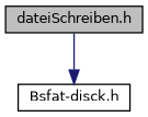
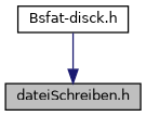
  digraph {
    node [color=black fontname=Helvetica fontsize=10 shape=record style=filled]
    n1 [fillcolor=grey75 fontcolor=black height=0.2 label="dateiSchreiben.h" width=0.4]
    n2 [fillcolor=white height=0.2 label="Bsfat-disck.h" width=0.4]
-   n1 -> n2 [color=midnightblue fontname=Helvetica fontsize=10 labelfontname=Helvetica labelfontsize=10 style=solid]
+   n2 -> n1 [color=midnightblue fontname=Helvetica fontsize=10 labelfontname=Helvetica labelfontsize=10 style=solid]
  }
